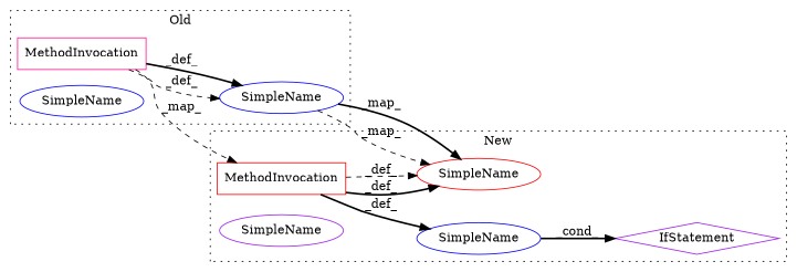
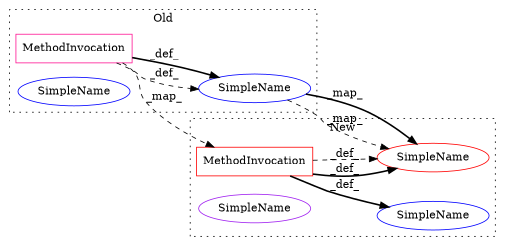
  digraph {
    rankdir=LR
    node [a=42 l=16 s=2568 shape=ellipse color=blue]
    edge [style=bold]
    n1 [a=32 l="8,1" label=MethodInvocation s="2585,2632" shape=box color=deeppink]
    n2 [label=SimpleName]
    n3 [label=SimpleName]
-   n4 [a=25 l="4,2" label=IfStatement s="2799,2841" shape=diamond color=purple]
    n5 [a=32 l="8,1" label=MethodInvocation s="2599,2646" shape=box color=red]
    n6 [label=SimpleName s=2571 color=purple]
    n7 [label=SimpleName s=2571 color=red]
    n8 [label=SimpleName l="" s=""]
    subgraph cluster_1 {
      label=Old
      style=dotted
      n1
      n2
      n3
    }
    subgraph cluster_2 {
      label=New
      style=dotted
-     n4
      n5
      n6
      n7
      n8
    }
    n1 -> n3 [label=_def_ style=dashed]
    n1 -> n3 [label=_def_]
    n1 -> n5 [label=_map_ style=dashed]
    n3 -> n7 [label=_map_]
    n3 -> n7 [label=_map_ style=dashed]
    n5 -> n7 [label=_def_ style=dashed]
    n5 -> n7 [label=_def_]
    n5 -> n8 [label=_def_]
-   n8 -> n4 [label=_cond_]
  }
